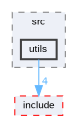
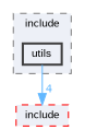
  digraph {
    compound=true
    fontname="Liberation Sans"
    node [fillcolor="#edf0f7" fontname="Liberation Sans" fontsize=10 shape=box]
    n1 [color=grey25 height=0.2 label=utils style="filled,bold" width=0.4]
    n2 [color=red height=0.2 label=include style="filled,dashed" width=0.4]
    subgraph cluster_1 {
      bgcolor="#edf0f7"
      fontsize=10
-     label=src
+     label=include
      pencolor=grey50
      style="filled,dashed"
      n1
    }
    n1 -> n2 [color=steelblue1 fontcolor=steelblue1 fontname="Liberation Sans" fontsize=10 headlabel=4 labeldistance=1.5 labelfontname=Helvetica labelfontsize=10]
  }
